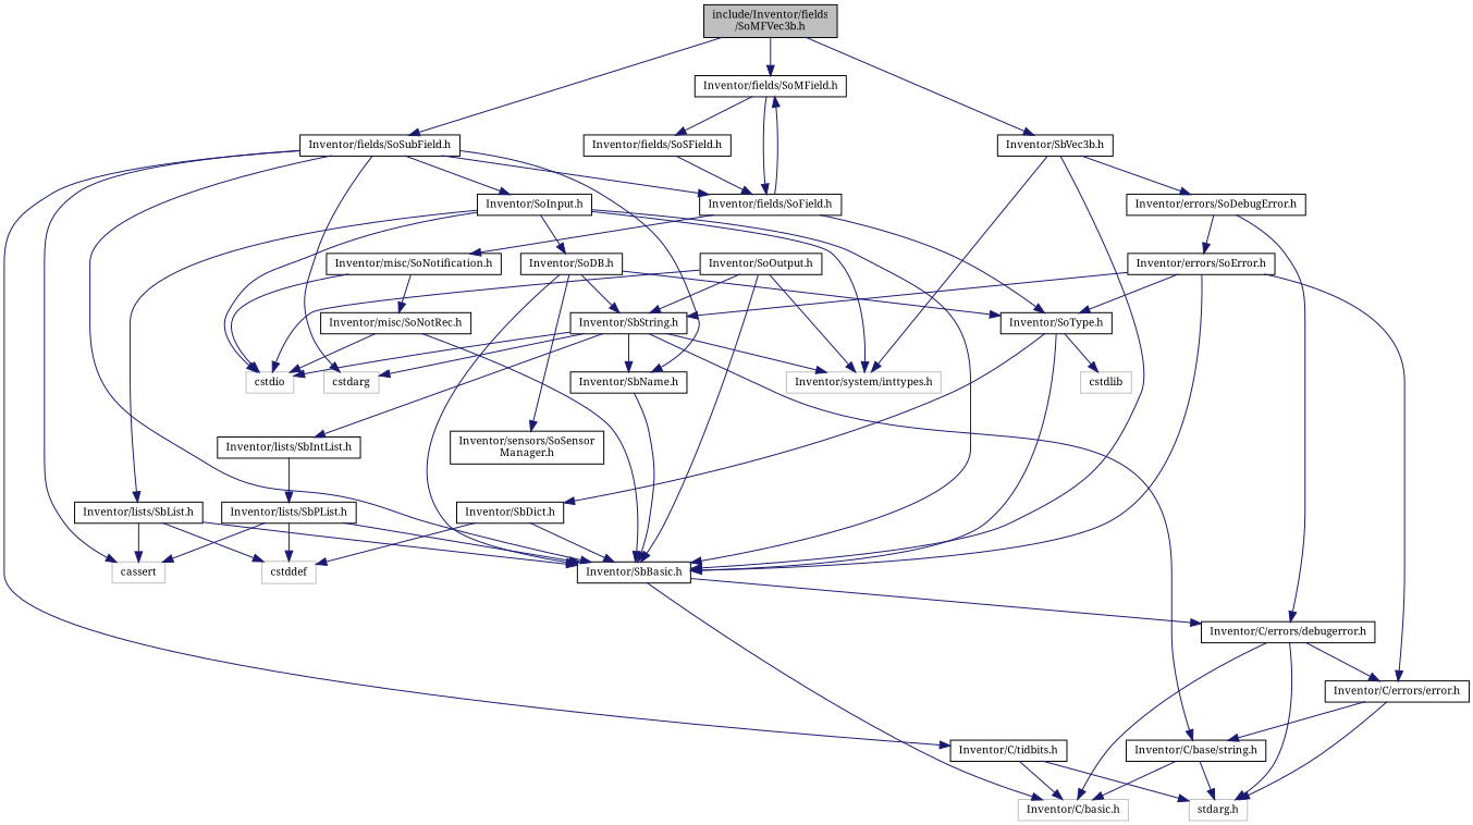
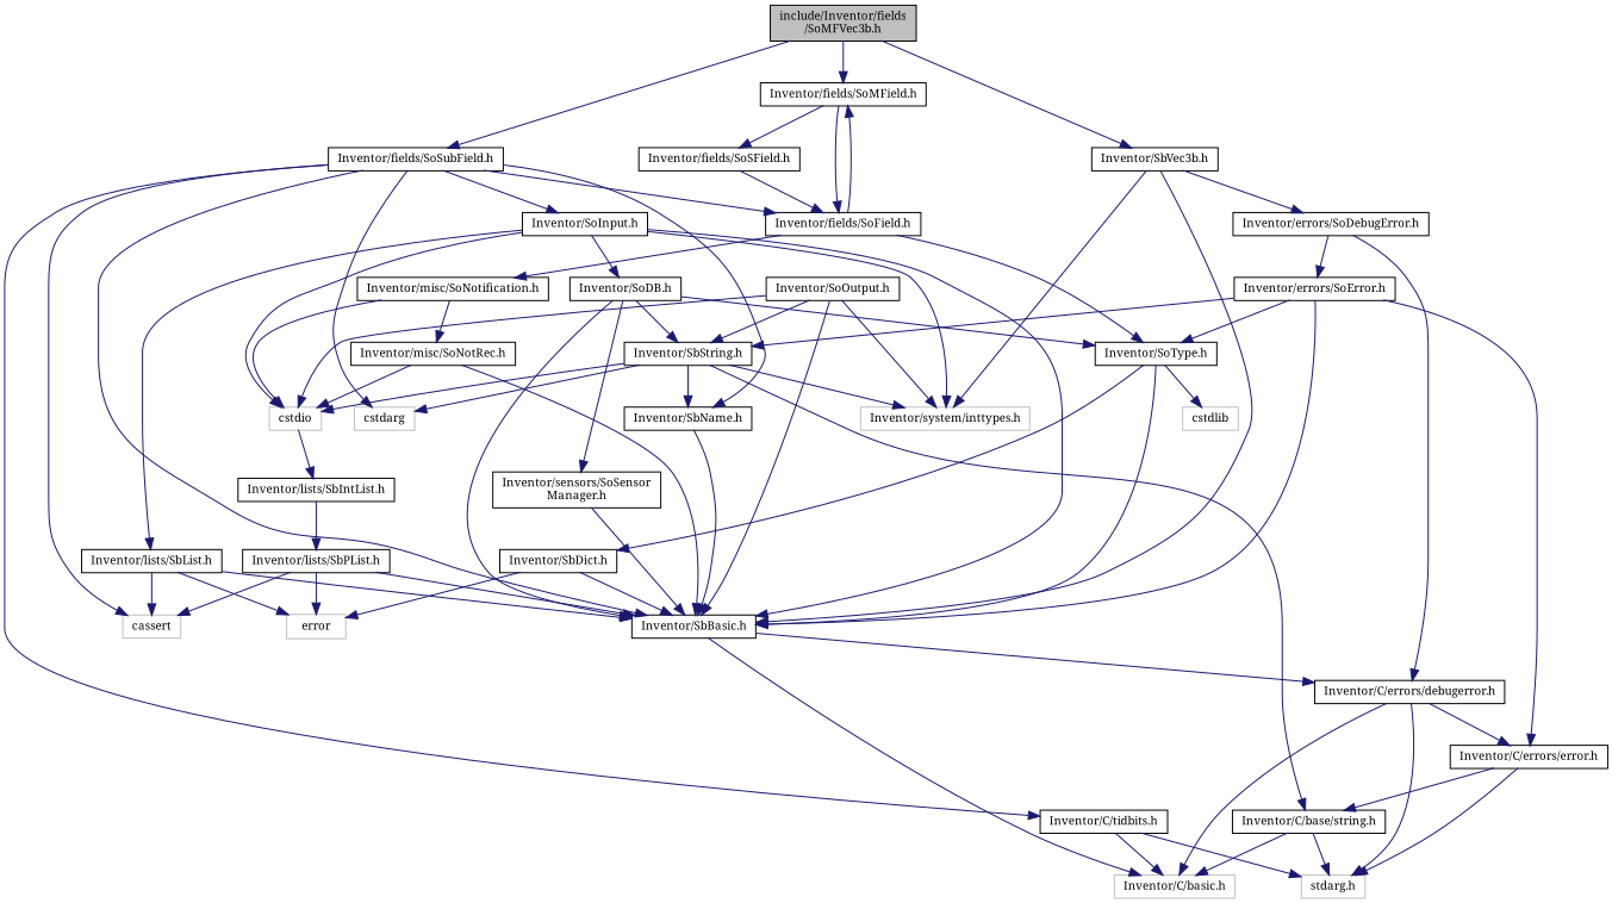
  digraph {
    fontname="Noto Serif"
    node [color=black fillcolor=white fontname="Noto Serif" fontsize=10 shape=record style=filled]
    edge [color=midnightblue fontname="Noto Serif" fontsize=10 labelfontname=Helvetica labelfontsize=10 style=solid]
    n1 [fillcolor=grey75 fontcolor=black height=0.2 label="include/Inventor/fields\l/SoMFVec3b.h" width=0.4]
    n2 [height=0.2 label="Inventor/fields/SoMField.h" width=0.4]
    n3 [height=0.2 label="Inventor/fields/SoSubField.h" width=0.4]
    n4 [height=0.2 label="Inventor/SbVec3b.h" width=0.4]
    n5 [height=0.2 label="Inventor/fields/SoField.h" width=0.4]
    n6 [height=0.2 label="Inventor/fields/SoSField.h" width=0.4]
    n7 [height=0.2 label="Inventor/SbBasic.h" width=0.4]
    n8 [height=0.2 label="Inventor/SbName.h" width=0.4]
    n9 [height=0.2 label="Inventor/C/tidbits.h" width=0.4]
    n10 [color=grey75 height=0.2 label=cassert width=0.4]
    n11 [height=0.2 label="Inventor/SoInput.h" width=0.4]
    n12 [color=grey75 height=0.2 label=cstdarg width=0.4]
    n13 [color=grey75 height=0.2 label="Inventor/system/inttypes.h" width=0.4]
    n14 [height=0.2 label="Inventor/errors/SoDebugError.h" width=0.4]
    n15 [height=0.2 label="Inventor/SoType.h" width=0.4]
    n16 [height=0.2 label="Inventor/misc/SoNotification.h" width=0.4]
    n17 [color=grey75 height=0.2 label=cstdlib width=0.4]
    n18 [height=0.2 label="Inventor/SbDict.h" width=0.4]
    n19 [height=0.2 label="Inventor/misc/SoNotRec.h" width=0.4]
    n20 [color=grey75 height=0.2 label=cstdio width=0.4]
    n21 [color=grey75 height=0.2 label="Inventor/C/basic.h" width=0.4]
    n22 [height=0.2 label="Inventor/C/errors/debugerror.h" width=0.4]
-   n23 [color=grey75 height=0.2 label=cstddef width=0.4]
+   n23 [color=grey75 height=0.2 label=error width=0.4]
    n24 [height=0.2 label="Inventor/C/errors/error.h" width=0.4]
    n25 [color=grey75 height=0.2 label="stdarg.h" width=0.4]
    n26 [height=0.2 label="Inventor/C/base/string.h" width=0.4]
    n27 [height=0.2 label="Inventor/lists/SbList.h" width=0.4]
    n28 [height=0.2 label="Inventor/SoDB.h" width=0.4]
    n29 [height=0.2 label="Inventor/SoOutput.h" width=0.4]
    n30 [height=0.2 label="Inventor/SbString.h" width=0.4]
    n31 [height=0.2 label="Inventor/sensors/SoSensor\lManager.h" width=0.4]
    n32 [height=0.2 label="Inventor/lists/SbIntList.h" width=0.4]
    n33 [height=0.2 label="Inventor/lists/SbPList.h" width=0.4]
    n34 [height=0.2 label="Inventor/errors/SoError.h" width=0.4]
    n1 -> n2
    n1 -> n3
    n1 -> n4
    n2 -> n5
    n2 -> n6
    n3 -> n5
    n3 -> n7
    n3 -> n8
    n3 -> n9
    n3 -> n10
    n3 -> n11
    n3 -> n12
    n4 -> n7
    n4 -> n13
    n4 -> n14
    n5 -> n2
    n5 -> n15
    n5 -> n16
    n6 -> n5
    n7 -> n21
    n7 -> n22
    n8 -> n7
    n9 -> n21
    n9 -> n25
    n11 -> n7
    n11 -> n13
    n11 -> n20
    n11 -> n27
    n11 -> n28
    n14 -> n22
    n14 -> n34
    n15 -> n7
    n15 -> n17
    n15 -> n18
    n16 -> n19
    n16 -> n20
    n18 -> n7
    n18 -> n23
    n19 -> n7
    n19 -> n20
    n22 -> n21
    n22 -> n24
    n22 -> n25
    n24 -> n25
    n24 -> n26
    n26 -> n21
    n26 -> n25
    n27 -> n7
    n27 -> n10
    n27 -> n23
    n28 -> n7
    n28 -> n15
    n28 -> n30
    n28 -> n31
    n29 -> n7
    n29 -> n13
    n29 -> n20
    n29 -> n30
    n30 -> n8
    n30 -> n12
    n30 -> n13
    n30 -> n20
    n30 -> n26
-   n30 -> n32
+   n20 -> n32
+   n31 -> n7
    n32 -> n33
    n33 -> n7
    n33 -> n10
    n33 -> n23
    n34 -> n7
    n34 -> n15
    n34 -> n24
    n34 -> n30
  }
